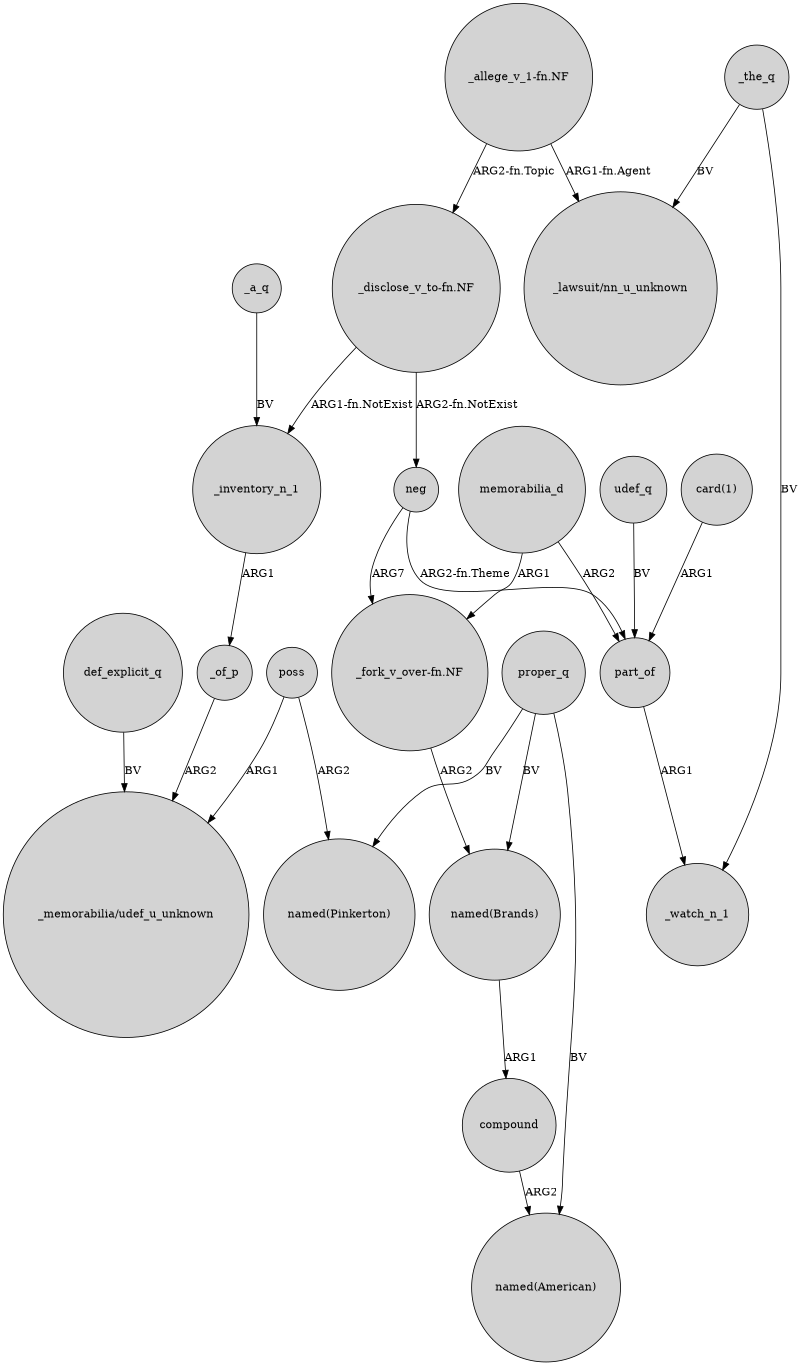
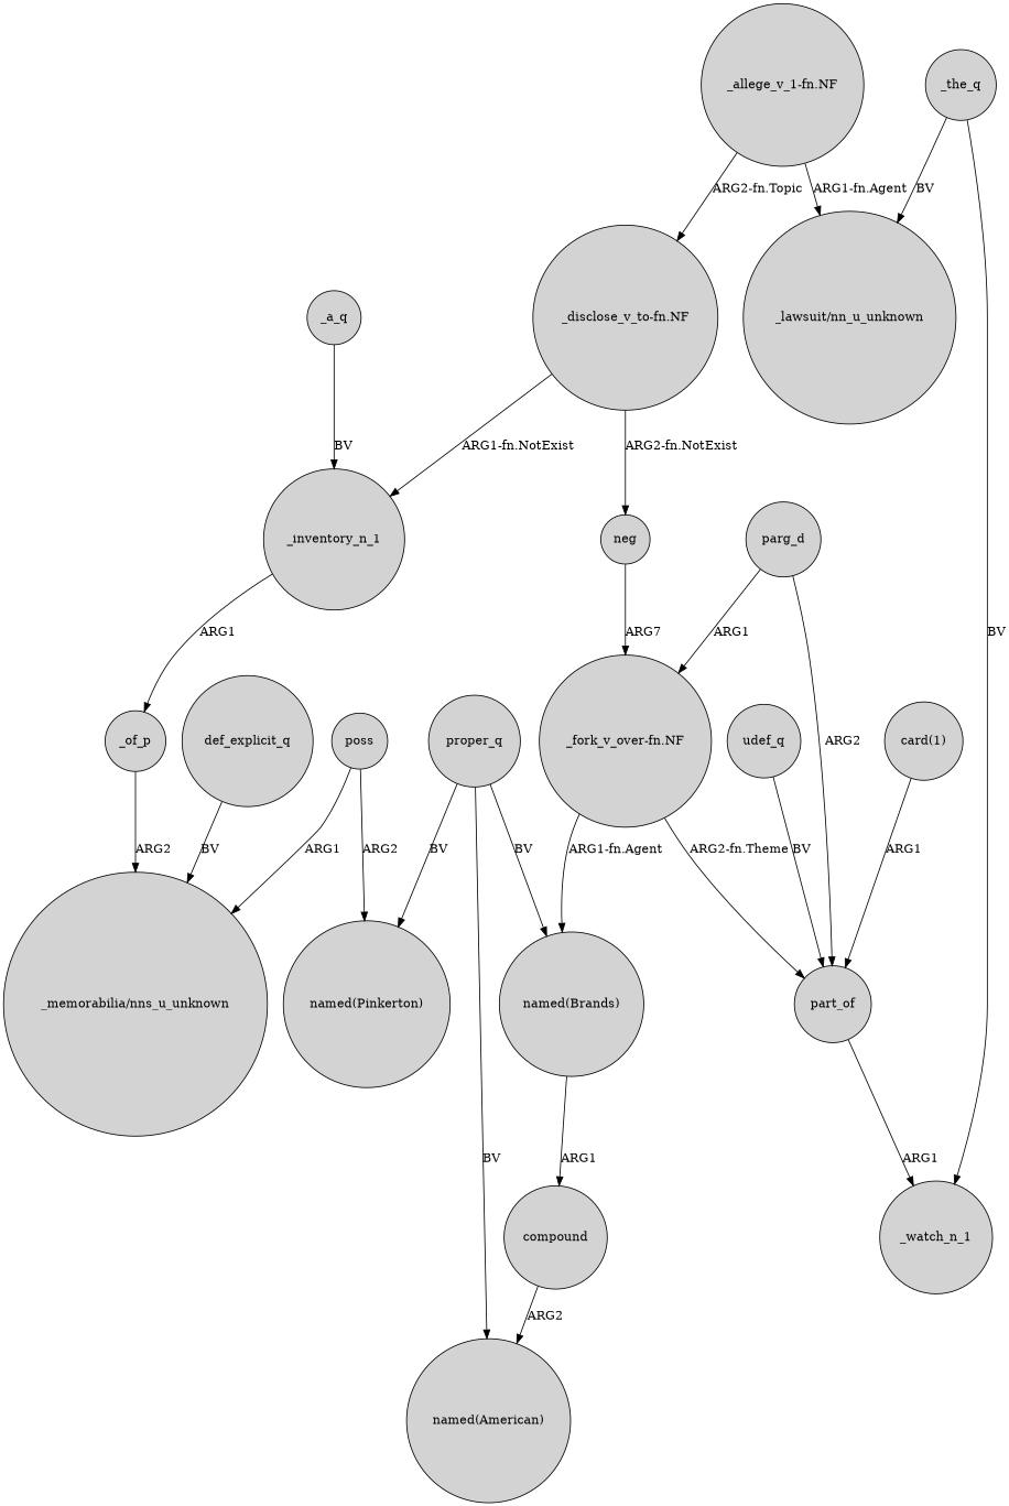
  digraph {
    node [shape=circle style=filled]
    proper_q
    "named(Pinkerton)"
    "named(Brands)"
    "named(American)"
    compound
    "_fork_v_over-fn.NF"
    part_of
    _watch_n_1
    udef_q
    poss
-   "_memorabilia/nns_u_unknown" [label="_memorabilia/udef_u_unknown"]
+   "_memorabilia/nns_u_unknown"
    _of_p
    _inventory_n_1
    def_explicit_q
    _the_q
    "_lawsuit/nn_u_unknown"
    "_disclose_v_to-fn.NF"
    neg
-   parg_d [label=memorabilia_d]
+   parg_d
    "_allege_v_1-fn.NF"
    _a_q
    "card(1)"
    proper_q -> "named(Pinkerton)" [label=BV]
    proper_q -> "named(Brands)" [label=BV]
    proper_q -> "named(American)" [label=BV]
    "named(Brands)" -> compound [label=ARG1]
    compound -> "named(American)" [label=ARG2]
-   "_fork_v_over-fn.NF" -> "named(Brands)" [label=ARG2]
-   neg -> part_of [label="ARG2-fn.Theme"]
+   "_fork_v_over-fn.NF" -> "named(Brands)" [label="ARG1-fn.Agent"]
+   "_fork_v_over-fn.NF" -> part_of [label="ARG2-fn.Theme"]
    part_of -> _watch_n_1 [label=ARG1]
    udef_q -> part_of [label=BV]
    poss -> "named(Pinkerton)" [label=ARG2]
    poss -> "_memorabilia/nns_u_unknown" [label=ARG1]
    _of_p -> "_memorabilia/nns_u_unknown" [label=ARG2]
    _inventory_n_1 -> _of_p [label=ARG1]
    def_explicit_q -> "_memorabilia/nns_u_unknown" [label=BV]
    _the_q -> _watch_n_1 [label=BV]
    _the_q -> "_lawsuit/nn_u_unknown" [label=BV]
    "_disclose_v_to-fn.NF" -> _inventory_n_1 [label="ARG1-fn.NotExist"]
    "_disclose_v_to-fn.NF" -> neg [label="ARG2-fn.NotExist"]
    neg -> "_fork_v_over-fn.NF" [label=ARG7]
    parg_d -> "_fork_v_over-fn.NF" [label=ARG1]
    parg_d -> part_of [label=ARG2]
    "_allege_v_1-fn.NF" -> "_lawsuit/nn_u_unknown" [label="ARG1-fn.Agent"]
    "_allege_v_1-fn.NF" -> "_disclose_v_to-fn.NF" [label="ARG2-fn.Topic"]
    _a_q -> _inventory_n_1 [label=BV]
    "card(1)" -> part_of [label=ARG1]
  }
